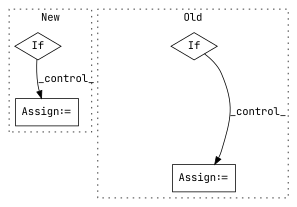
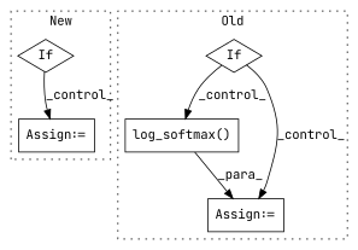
  digraph {
    fontname="JetBrains Mono"
    node [a=96 l=0 shape=box fontname="JetBrains Mono"]
    edge [fontname="JetBrains Mono"]
    n1 [label=If s=7898 shape=diamond]
    n2 [a=68 l=3 label="Assign:=" s=8574]
+   n3 [a=75 l="14,1" label="log_softmax()" s="7895,7924"]
    n4 [a=68 l=3 label="Assign:=" s=7890]
    n5 [label=If s=7785 shape=diamond]
    subgraph cluster_1 {
      label=New
      style=dotted
      n1
      n2
    }
    subgraph cluster_2 {
      label=Old
      style=dotted
+     n3
      n4
      n5
    }
    n1 -> n2 [label=_control_]
+   n3 -> n4 [label=_para_]
+   n5 -> n3 [label=_control_]
    n5 -> n4 [label=_control_]
  }
